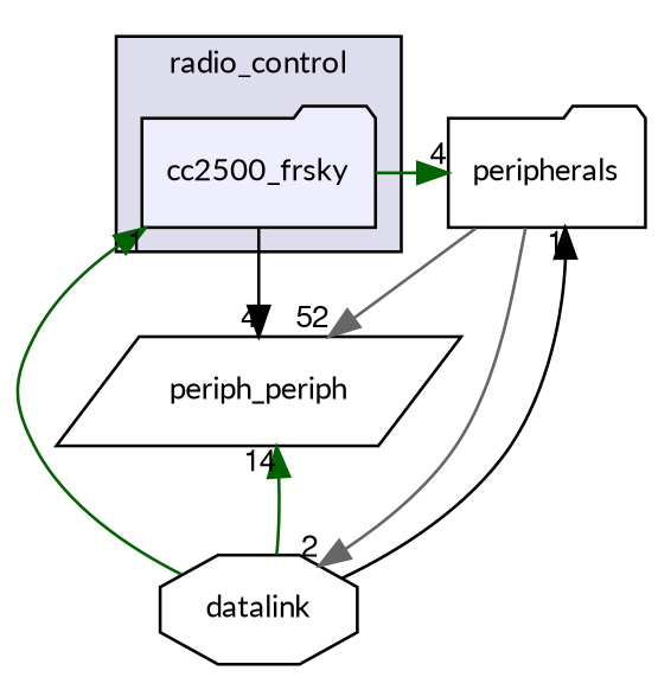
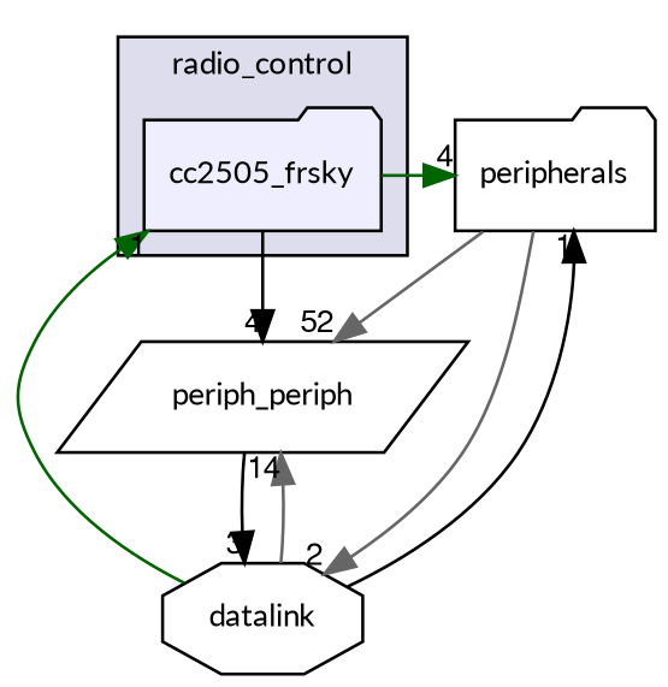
  digraph {
    compound=true
    fontname=Lato
    node [fontname=Lato fontsize=10 shape=folder]
    edge [color=black fontname=Lato headlabel=4 labeldistance=1.5 labelfontname=FreeSans labelfontsize=10]
-   n1 [fillcolor="#eeeeff" label=cc2500_frsky pencolor=black style=filled]
+   n1 [fillcolor="#eeeeff" label=cc2505_frsky pencolor=black style=filled]
    n2 [label=peripherals]
    n3 [label=periph_periph shape=parallelogram]
    n4 [label=datalink shape=octagon]
    subgraph cluster_1 {
      bgcolor="#ddddee"
      fontsize=10
      label=radio_control
      pencolor=black
      n1
    }
    n1 -> n2 [color=darkgreen]
    n1 -> n3
    n2 -> n3 [color=gray40 headlabel=52]
    n2 -> n4 [color=gray40 headlabel=2]
+   n3 -> n4 [headlabel=3]
    n4 -> n1 [color=darkgreen headlabel=1]
    n4 -> n2 [headlabel=1]
-   n4 -> n3 [color=darkgreen headlabel=14]
+   n4 -> n3 [color=gray40 headlabel=14]
  }
